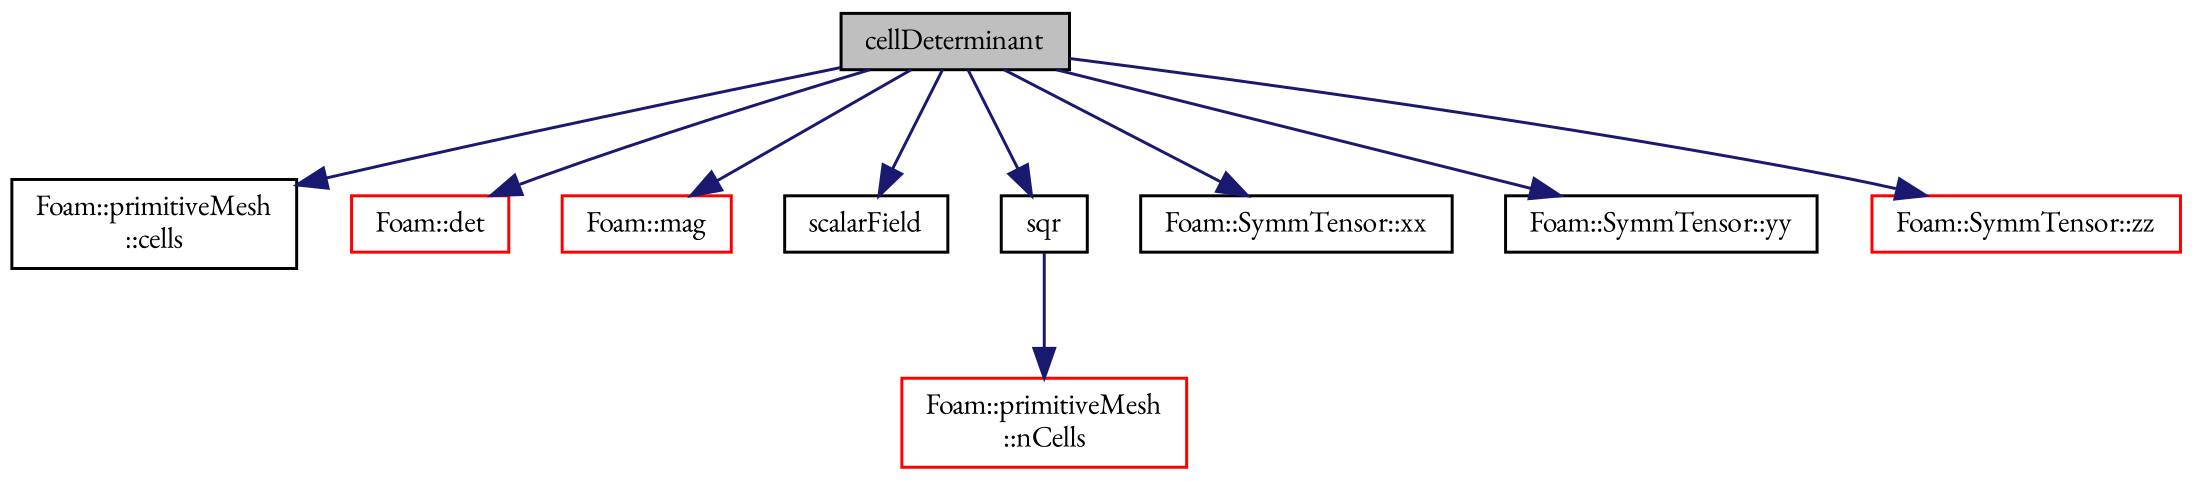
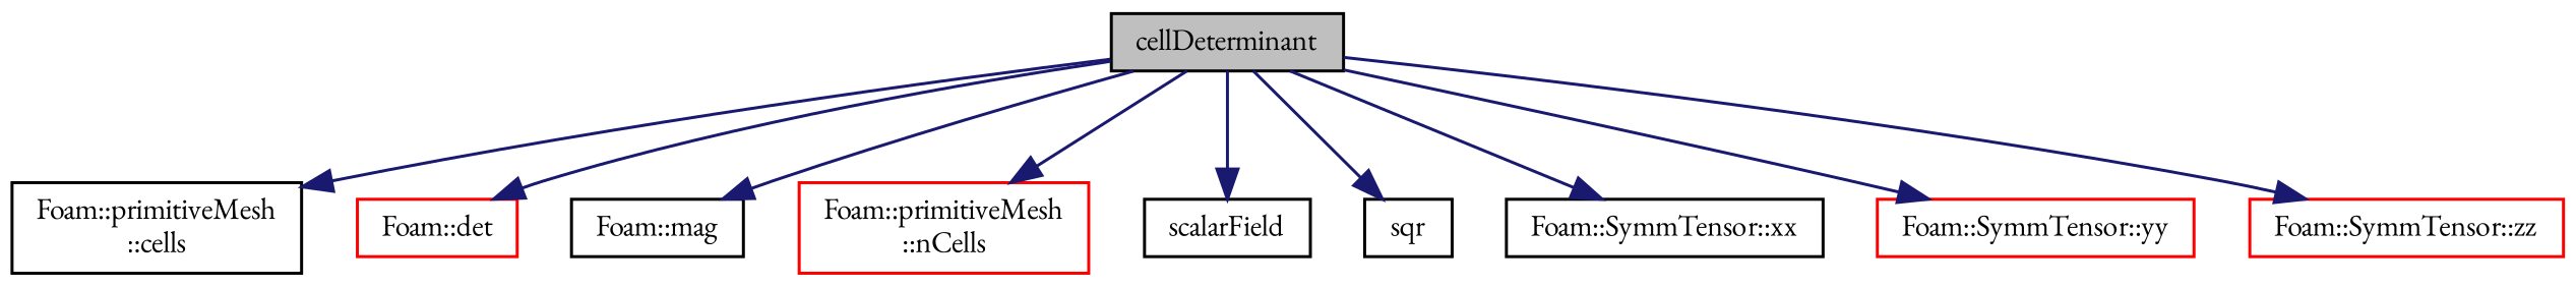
  digraph {
    fontname="EB Garamond"
    rankdir=TB
    node [color=black fontname="EB Garamond" fontsize=10 shape=record]
    edge [color=midnightblue fontname="EB Garamond" fontsize=10 labelfontname=FreeSans labelfontsize=10 style=solid]
    n1 [fillcolor=grey75 fontcolor=black height=0.2 label=cellDeterminant style=filled width=0.4]
    n2 [height=0.2 label="Foam::primitiveMesh\l::cells" width=0.4]
    n3 [color=red height=0.2 label="Foam::det" width=0.4]
-   n4 [color=red height=0.2 label="Foam::mag" width=0.4]
+   n4 [height=0.2 label="Foam::mag" width=0.4]
    n5 [color=red height=0.2 label="Foam::primitiveMesh\l::nCells" width=0.4]
    n6 [height=0.2 label=scalarField width=0.4]
    n7 [height=0.2 label=sqr width=0.4]
    n8 [height=0.2 label="Foam::SymmTensor::xx" width=0.4]
-   n9 [height=0.2 label="Foam::SymmTensor::yy" width=0.4]
+   n9 [color=red height=0.2 label="Foam::SymmTensor::yy" width=0.4]
    n10 [color=red height=0.2 label="Foam::SymmTensor::zz" width=0.4]
    n1 -> n2
    n1 -> n3
    n1 -> n4
-   n7 -> n5
+   n1 -> n5
    n1 -> n6
    n1 -> n7
    n1 -> n8
    n1 -> n9
    n1 -> n10
  }
